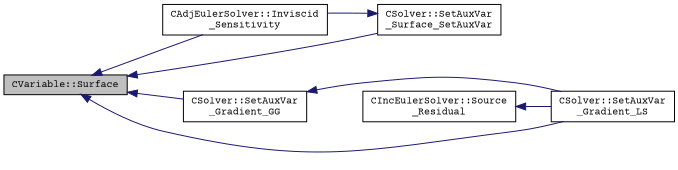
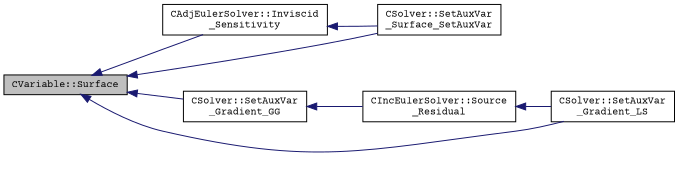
  digraph {
    fontname="Courier Prime"
    rankdir=LR
    node [color=black fillcolor=white fontname="Courier Prime" fontsize=10 shape=record style=filled]
    edge [color=midnightblue dir=back fontname="Courier Prime" fontsize=10 labelfontname=Helvetica labelfontsize=10 style=solid]
    n1 [fillcolor=grey75 fontcolor=black height=0.2 label="CVariable::Surface" width=0.4]
    n2 [height=0.2 label="CAdjEulerSolver::Inviscid\l_Sensitivity" width=0.4]
    n3 [height=0.2 label="CSolver::SetAuxVar\l_Gradient_GG" width=0.4]
    n4 [height=0.2 label="CSolver::SetAuxVar\l_Gradient_LS" width=0.4]
    n5 [height=0.2 label="CSolver::SetAuxVar\l_Surface_SetAuxVar" width=0.4]
    n6 [height=0.2 label="CIncEulerSolver::Source\l_Residual" width=0.4]
    n1 -> n2
    n1 -> n3
    n1 -> n4
    n1 -> n5
-   n3 -> n4
-   n5 -> n2
+   n3 -> n6
+   n2 -> n5
    n6 -> n4
  }
